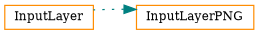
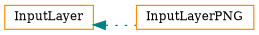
  digraph {
    rankdir=LR
    fontname="DejaVu Serif"
    node [color=darkorange fillcolor=white fontname="DejaVu Serif" fontsize=10 shape=record style=filled]
    n1 [height=0.2 label=InputLayer width=0.4]
    n2 [height=0.2 label=InputLayerPNG width=0.4]
-   n2 -> n1 [color=teal dir=back fontname="DejaVu Serif" fontsize=10 labelfontname=Helvetica labelfontsize=10 style=dotted]
+   n1 -> n2 [color=teal dir=back fontname="DejaVu Serif" fontsize=10 labelfontname=Helvetica labelfontsize=10 style=dotted]
  }
